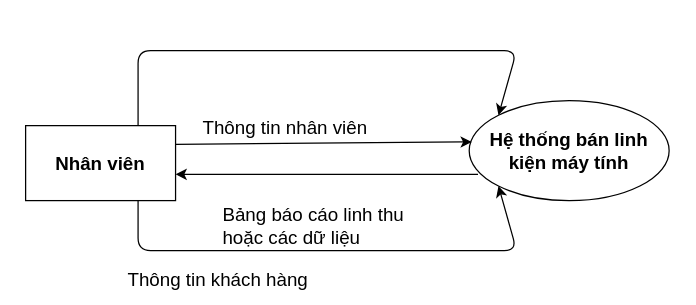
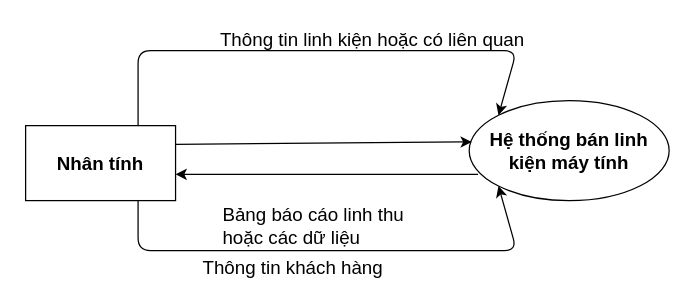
  <mxCell id="0" />
  <mxCell id="1" parent="0" />
  <mxCell id="2" value="Hệ thống bán linh kiện máy tính&lt;br style=&quot;font-size: 15px;&quot;&gt;" style="ellipse;whiteSpace=wrap;html=1;fontSize=15;fontStyle=1" vertex="1" parent="1"><mxGeometry x="375" y="80" width="160" height="80" as="geometry" /></mxCell>
- <mxCell id="3" value="Nhân viên&lt;br&gt;" style="rounded=0;whiteSpace=wrap;html=1;fontSize=15;fontStyle=1" vertex="1" parent="1"><mxGeometry x="20" y="100" width="120" height="60" as="geometry" /></mxCell>
+ <mxCell id="3" value="Nhân tính&lt;br&gt;" style="rounded=0;whiteSpace=wrap;html=1;fontSize=15;fontStyle=1" vertex="1" parent="1"><mxGeometry x="20" y="100" width="120" height="60" as="geometry" /></mxCell>
  <mxCell id="4" value="" style="endArrow=classic;html=1;fontSize=15;exitX=1;exitY=0.25;exitDx=0;exitDy=0;entryX=0.013;entryY=0.413;entryDx=0;entryDy=0;entryPerimeter=0;" edge="1" parent="1" source="3" target="2"><mxGeometry width="50" height="50" relative="1" as="geometry"><mxPoint x="270" y="160" as="sourcePoint" /><mxPoint x="320" y="110" as="targetPoint" /></mxGeometry></mxCell>
- <mxCell id="5" value="Thông tin nhân viên" style="text;html=1;resizable=0;points=[];autosize=1;align=left;verticalAlign=top;spacingTop=-4;fontSize=15;" vertex="1" parent="1"><mxGeometry x="160" y="90" width="150" height="20" as="geometry" /></mxCell>
  <mxCell id="6" value="" style="endArrow=classic;html=1;fontSize=15;exitX=0.044;exitY=0.738;exitDx=0;exitDy=0;exitPerimeter=0;" edge="1" parent="1" source="2"><mxGeometry width="50" height="50" relative="1" as="geometry"><mxPoint x="210" y="210" as="sourcePoint" /><mxPoint x="140" y="139" as="targetPoint" /></mxGeometry></mxCell>
  <mxCell id="7" value="" style="endArrow=classic;html=1;fontSize=15;entryX=0;entryY=0;entryDx=0;entryDy=0;exitX=0.75;exitY=0;exitDx=0;exitDy=0;" edge="1" parent="1" source="3" target="2"><mxGeometry width="50" height="50" relative="1" as="geometry"><mxPoint x="180" y="70" as="sourcePoint" /><mxPoint x="230" y="20" as="targetPoint" /><Array as="points"><mxPoint x="110" y="40" /><mxPoint x="413" y="40" /></Array></mxGeometry></mxCell>
+ <mxCell id="8" value="Thông tin linh kiện hoặc có liên quan&amp;nbsp;" style="text;html=1;resizable=0;points=[];autosize=1;align=left;verticalAlign=top;spacingTop=-4;fontSize=15;" vertex="1" parent="1"><mxGeometry x="174" y="20" width="260" height="20" as="geometry" /></mxCell>
  <mxCell id="9" value="Bảng báo cáo linh thu&lt;br&gt;hoặc các dữ liệu" style="text;html=1;resizable=0;points=[];autosize=1;align=left;verticalAlign=top;spacingTop=-4;fontSize=15;" vertex="1" parent="1"><mxGeometry x="176" y="160" width="180" height="40" as="geometry" /></mxCell>
  <mxCell id="10" value="" style="endArrow=classic;html=1;fontSize=15;entryX=0;entryY=1;entryDx=0;entryDy=0;exitX=0.75;exitY=1;exitDx=0;exitDy=0;" edge="1" parent="1" source="3" target="2"><mxGeometry width="50" height="50" relative="1" as="geometry"><mxPoint x="200" y="220" as="sourcePoint" /><mxPoint x="150" y="270" as="targetPoint" /><Array as="points"><mxPoint x="110" y="200" /><mxPoint x="413" y="200" /></Array></mxGeometry></mxCell>
- <mxCell id="11" value="Thông tin khách hàng" style="text;html=1;resizable=0;points=[];autosize=1;align=left;verticalAlign=top;spacingTop=-4;fontSize=15;" vertex="1" parent="1"><mxGeometry x="100" y="212" width="160" height="20" as="geometry" /></mxCell>
+ <mxCell id="11" value="Thông tin khách hàng" style="text;html=1;resizable=0;points=[];autosize=1;align=left;verticalAlign=top;spacingTop=-4;fontSize=15;" vertex="1" parent="1"><mxGeometry x="160" y="202" width="160" height="20" as="geometry" /></mxCell>
